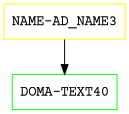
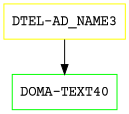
  digraph {
    fontname="Courier Prime"
    node [shape=box fontname="Courier Prime"]
-   "DTEL-AD_NAME3" [color=yellow label="NAME-AD_NAME3"]
+   "DTEL-AD_NAME3" [color=yellow]
    "DOMA-TEXT40" [color=green]
    "DTEL-AD_NAME3" -> "DOMA-TEXT40" [fontname="Courier Prime"]
  }
